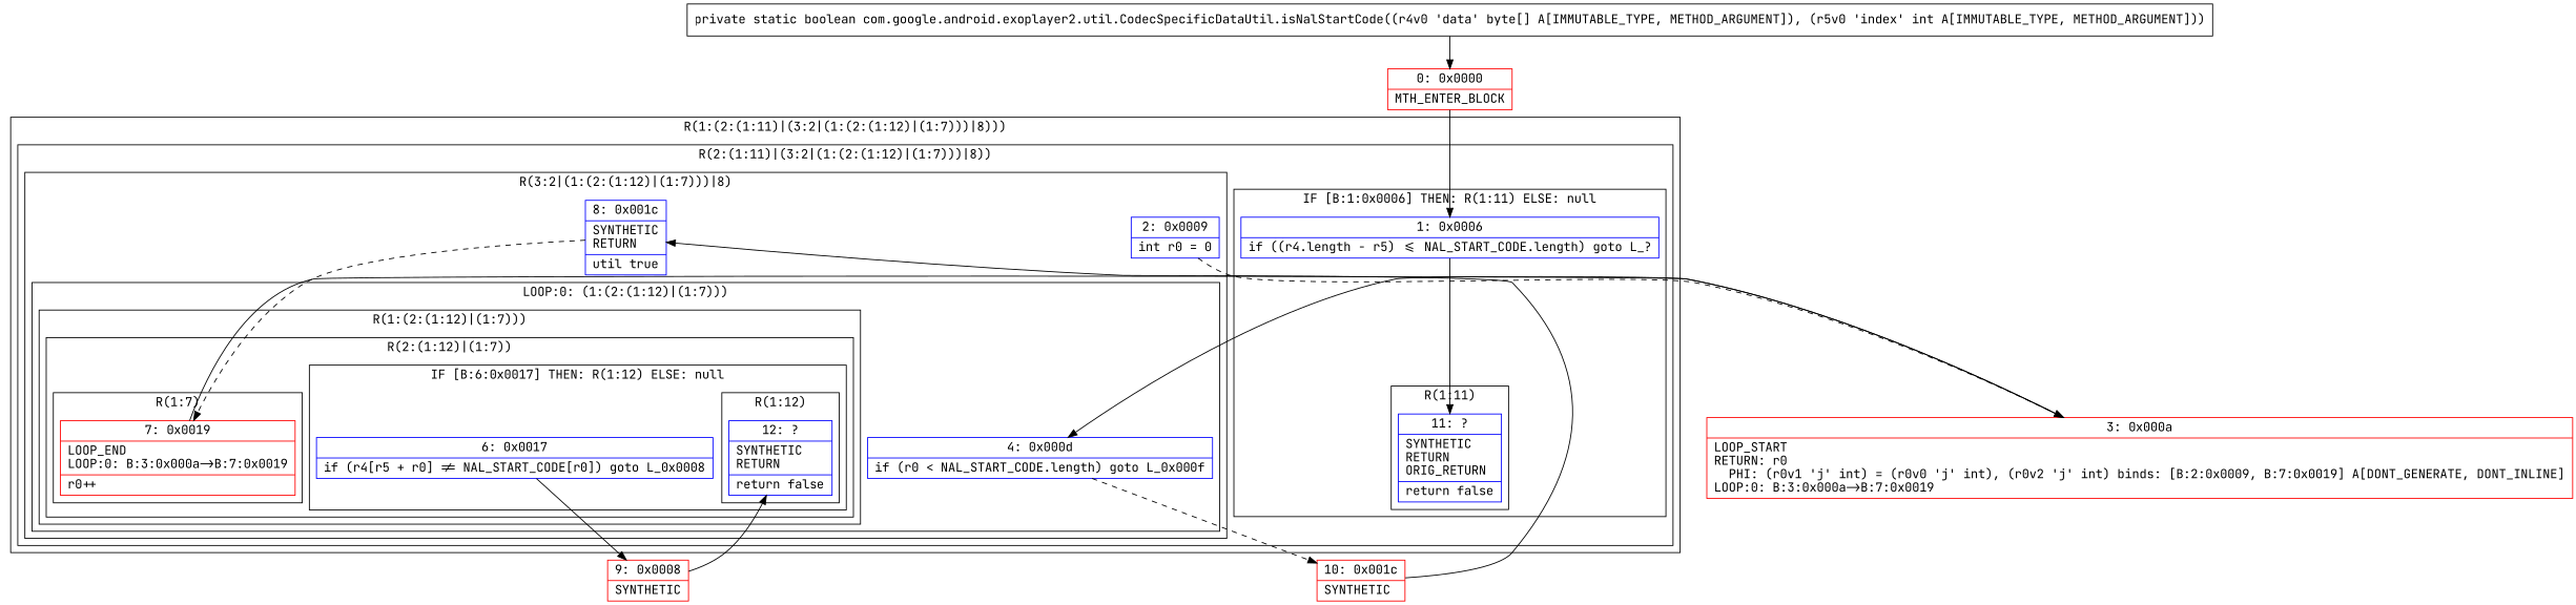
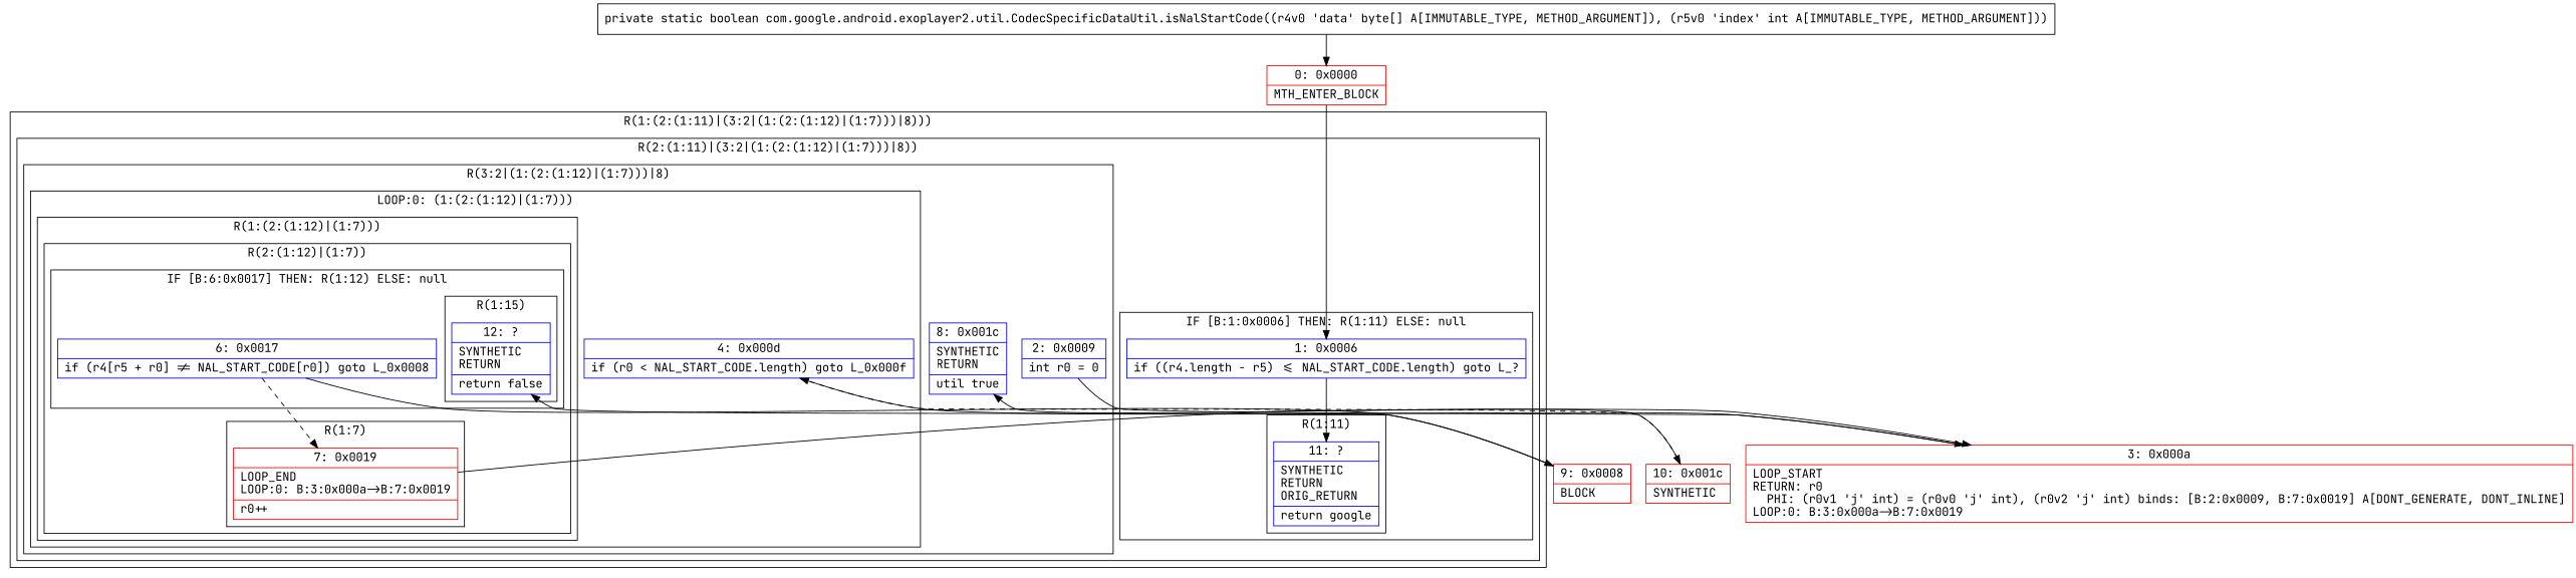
  digraph {
    fontname="JetBrains Mono"
    node [color=blue fontname="JetBrains Mono" shape=record]
    edge [fontname="JetBrains Mono"]
-   n1 [label="{11\:\ ?|SYNTHETIC\lRETURN\lORIG_RETURN\l|return false\l}"]
+   n1 [label="{11\:\ ?|SYNTHETIC\lRETURN\lORIG_RETURN\l|return google\l}"]
    n2 [label="{1\:\ 0x0006|if ((r4.length \- r5) \<= NAL_START_CODE.length) goto L_?\l}"]
    n3 [label="{12\:\ ?|SYNTHETIC\lRETURN\l|return false\l}"]
    n4 [label="{6\:\ 0x0017|if (r4[r5 + r0] != NAL_START_CODE[r0]) goto L_0x0008\l}"]
    n5 [color=red label="{7\:\ 0x0019|LOOP_END\lLOOP:0: B:3:0x000a\-\>B:7:0x0019\l|r0++\l}"]
    n6 [label="{4\:\ 0x000d|if (r0 \< NAL_START_CODE.length) goto L_0x000f\l}"]
    n7 [label="{2\:\ 0x0009|int r0 = 0\l}"]
    n8 [label="{8\:\ 0x001c|SYNTHETIC\lRETURN\l|util true\l}"]
-   n9 [color=red label="{9\:\ 0x0008|SYNTHETIC\l}"]
+   n9 [color=red label="{9\:\ 0x0008|BLOCK\l}"]
    n10 [color=red label="{3\:\ 0x000a|LOOP_START\lRETURN: r0 \l  PHI: (r0v1 'j' int) = (r0v0 'j' int), (r0v2 'j' int) binds: [B:2:0x0009, B:7:0x0019] A[DONT_GENERATE, DONT_INLINE]\lLOOP:0: B:3:0x000a\-\>B:7:0x0019\l}"]
    n11 [color=red label="{10\:\ 0x001c|SYNTHETIC\l}"]
    n12 [color=red label="{0\:\ 0x0000|MTH_ENTER_BLOCK\l}"]
    n13 [label="{private static boolean com.google.android.exoplayer2.util.CodecSpecificDataUtil.isNalStartCode((r4v0 'data' byte[] A[IMMUTABLE_TYPE, METHOD_ARGUMENT]), (r5v0 'index' int A[IMMUTABLE_TYPE, METHOD_ARGUMENT])) }" color=""]
    subgraph cluster_1 {
      label="R(1:(2:(1:11)|(3:2|(1:(2:(1:12)|(1:7)))|8)))"
      subgraph cluster_2 {
        label="R(2:(1:11)|(3:2|(1:(2:(1:12)|(1:7)))|8))"
        subgraph cluster_3 {
          label="IF [B:1:0x0006] THEN: R(1:11) ELSE: null"
          n2
          subgraph cluster_4 {
            label="R(1:11)"
            n1
          }
        }
        subgraph cluster_5 {
          label="R(3:2|(1:(2:(1:12)|(1:7)))|8)"
          n7
          n8
          subgraph cluster_6 {
            label="LOOP:0: (1:(2:(1:12)|(1:7)))"
            n6
            subgraph cluster_7 {
              label="R(1:(2:(1:12)|(1:7)))"
              subgraph cluster_8 {
                label="R(2:(1:12)|(1:7))"
                subgraph cluster_9 {
                  label="IF [B:6:0x0017] THEN: R(1:12) ELSE: null"
                  n4
                  subgraph cluster_10 {
-                   label="R(1:12)"
+                   label="R(1:15)"
                    n3
                  }
                }
                subgraph cluster_11 {
                  label="R(1:7)"
                  n5
                }
              }
            }
          }
        }
      }
    }
    n2 -> n1
-   n8 -> n5 [style=dashed]
+   n4 -> n5 [style=dashed]
    n4 -> n9
    n5 -> n10
    n6 -> n11 [style=dashed]
-   n7 -> n10 [style=dashed]
+   n7 -> n10
    n9 -> n3
    n10 -> n6
    n11 -> n8
    n12 -> n2
    n13 -> n12
  }
